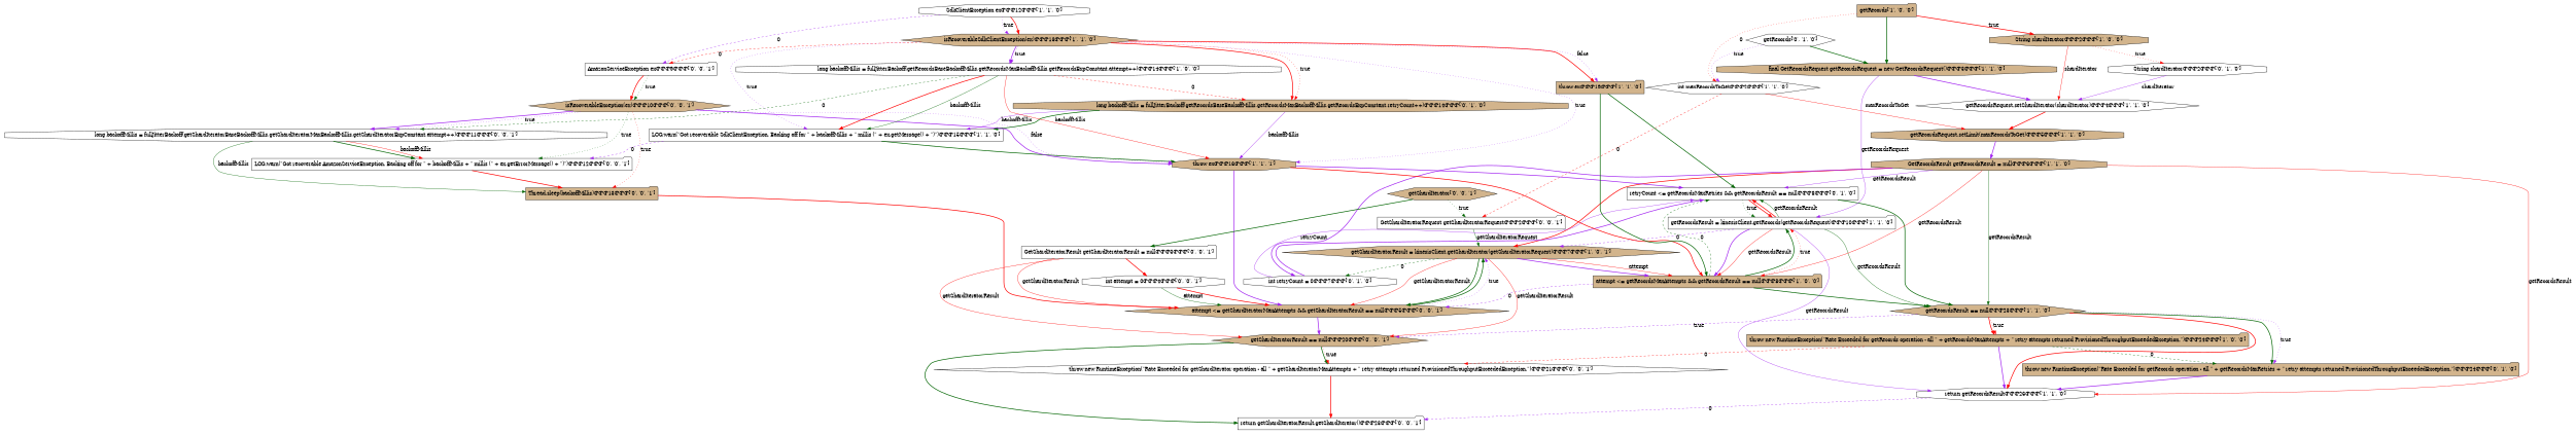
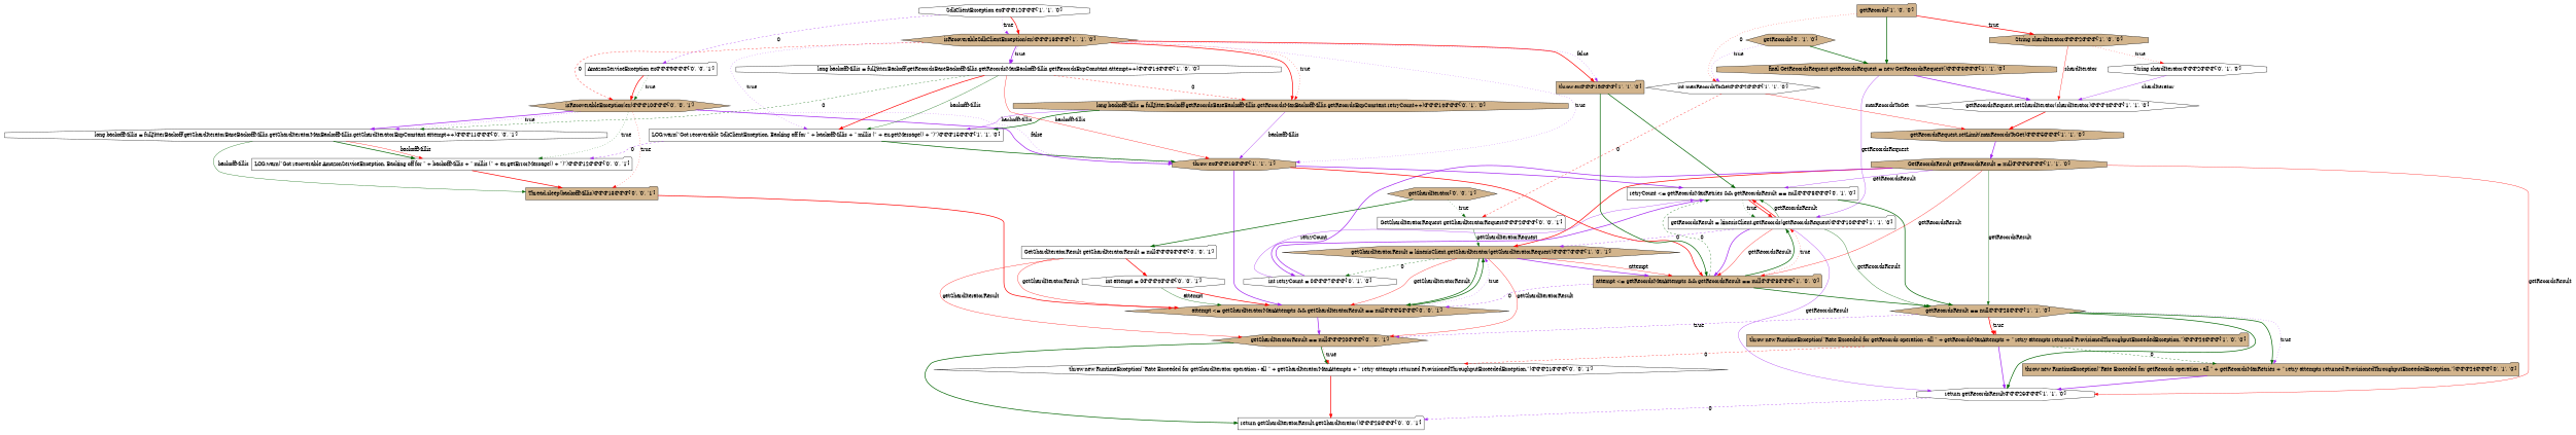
  digraph {
    node [fillcolor=tan shape=folder style=filled]
    edge [color=red style=bold]
    n1 [fillcolor=white label="retryCount <= getRecordsMaxRetries && getRecordsResult == null@@@8@@@['0', '1', '0']"]
    n2 [label="getRecordsResult == null@@@23@@@['1', '1', '0']" shape=hexagon]
    n3 [fillcolor=white label="getRecordsResult = kinesisClient.getRecords(getRecordsRequest)@@@10@@@['1', '1', '0']"]
    n4 [label="getShardIteratorResult == null@@@20@@@['0', '0', '1']" shape=hexagon]
    n5 [fillcolor=white label="return getRecordsResult@@@26@@@['1', '1', '0']" shape=octagon]
    n6 [label="throw new RuntimeException(\"Rate Exceeded for getRecords operation - all \" + getRecordsMaxAttempts + \" retry attempts returned ProvisionedThroughputExceededException.\")@@@24@@@['1', '0', '0']"]
    n7 [label="throw new RuntimeException(\"Rate Exceeded for getRecords operation - all \" + getRecordsMaxRetries + \" retry attempts returned ProvisionedThroughputExceededException.\")@@@24@@@['0', '1', '0']"]
    n8 [label="attempt <= getRecordsMaxAttempts && getRecordsResult == null@@@8@@@['1', '0', '0']"]
    n9 [label="getShardIteratorResult = kinesisClient.getShardIterator(getShardIteratorRequest)@@@7@@@['1', '0', '1']" shape=hexagon]
-   n10 [fillcolor=white label="getRecords['0', '1', '0']" shape=hexagon]
+   n10 [label="getRecords['0', '1', '0']" shape=hexagon]
    n11 [fillcolor=white label="int maxRecordsToGet@@@2@@@['1', '1', '0']" shape=hexagon]
    n12 [label="final GetRecordsRequest getRecordsRequest = new GetRecordsRequest()@@@3@@@['1', '1', '0']" shape=octagon]
    n13 [label="getRecordsRequest.setLimit(maxRecordsToGet)@@@5@@@['1', '1', '0']" shape=octagon]
    n14 [fillcolor=white label="GetShardIteratorRequest getShardIteratorRequest@@@2@@@['0', '0', '1']"]
    n15 [fillcolor=white label="getRecordsRequest.setShardIterator(shardIterator)@@@4@@@['1', '1', '0']" shape=hexagon]
    n16 [fillcolor=white label="String shardIterator@@@2@@@['0', '1', '0']" shape=octagon]
    n17 [label="attempt <= getShardIteratorMaxAttempts && getShardIteratorResult == null@@@5@@@['0', '0', '1']" shape=hexagon]
    n18 [fillcolor=white label="long backoffMillis = fullJitterBackoff(getShardIteratorBaseBackoffMillis,getShardIteratorMaxBackoffMillis,getShardIteratorExpConstant,attempt++)@@@11@@@['0', '0', '1']" shape=octagon]
    n19 [label="Thread.sleep(backoffMillis)@@@13@@@['0', '0', '1']"]
    n20 [fillcolor=white label="LOG.warn(\"Got recoverable AmazonServiceException. Backing off for \" + backoffMillis + \" millis (\" + ex.getErrorMessage() + \")\")@@@12@@@['0', '0', '1']"]
    n21 [label="GetRecordsResult getRecordsResult = null@@@6@@@['1', '1', '0']" shape=octagon]
    n22 [fillcolor=white label="throw new RuntimeException(\"Rate Exceeded for getShardIterator operation - all \" + getShardIteratorMaxAttempts + \" retry attempts returned ProvisionedThroughputExceededException.\")@@@21@@@['0', '0', '1']" shape=hexagon]
    n23 [fillcolor=white label="return getShardIteratorResult.getShardIterator()@@@23@@@['0', '0', '1']"]
    n24 [fillcolor=white label="int retryCount = 0@@@7@@@['0', '1', '0']" shape=octagon]
    n25 [label="getRecords['1', '0', '0']"]
    n26 [label="String shardIterator@@@2@@@['1', '0', '0']" shape=octagon]
    n27 [fillcolor=white label="GetShardIteratorResult getShardIteratorResult = null@@@3@@@['0', '0', '1']"]
    n28 [fillcolor=white label="int attempt = 0@@@4@@@['0', '0', '1']" shape=octagon]
    n29 [label="throw ex@@@16@@@['1', '1', '1']" shape=octagon]
    n30 [label="long backoffMillis = fullJitterBackoff(getRecordsBaseBackoffMillis,getRecordsMaxBackoffMillis,getRecordsExpConstant,retryCount++)@@@14@@@['0', '1', '0']" shape=octagon]
    n31 [fillcolor=white label="LOG.warn(\"Got recoverable SdkClientException. Backing off for \" + backoffMillis + \" millis (\" + ex.getMessage() + \")\")@@@15@@@['1', '1', '0']"]
    n32 [label="isRecoverableSdkClientException(ex)@@@13@@@['1', '1', '0']" shape=hexagon]
    n33 [label="isRecoverableException(ex)@@@10@@@['0', '0', '1']" shape=hexagon]
    n34 [fillcolor=white label="long backoffMillis = fullJitterBackoff(getRecordsBaseBackoffMillis,getRecordsMaxBackoffMillis,getRecordsExpConstant,attempt++)@@@14@@@['1', '0', '0']" shape=octagon]
    n35 [label="throw ex@@@19@@@['1', '1', '0']"]
    n36 [fillcolor=white label="SdkClientException ex@@@12@@@['1', '1', '0']" shape=octagon]
    n37 [fillcolor=white label="AmazonServiceException ex@@@9@@@['0', '0', '1']"]
    n38 [label="getShardIterator['0', '0', '1']" shape=hexagon]
    n1 -> n2 [color=darkgreen]
    n1 -> n3 [color=darkgreen label=true style=dotted]
    n1 -> n3
    n2 -> n4 [color=purple label=true style=dashed]
-   n2 -> n5
+   n2 -> n5 [color=darkgreen]
    n2 -> n6
    n2 -> n6 [label=true style=dotted]
    n2 -> n7 [color=purple label=true style=dotted]
    n2 -> n7 [color=darkgreen]
    n3 -> n1 [color=darkgreen label=getRecordsResult style=solid]
    n3 -> n1
    n3 -> n2 [color=darkgreen label=getRecordsResult style=solid]
    n3 -> n5 [color=purple label=getRecordsResult style=solid]
    n3 -> n8 [color=purple]
    n3 -> n8 [label=getRecordsResult style=solid]
    n3 -> n9 [color=purple label=0 style=dashed]
    n4 -> n22 [color=darkgreen]
    n4 -> n22 [label=true style=dotted]
    n4 -> n23 [color=darkgreen]
    n5 -> n23 [color=purple label=0 style=dashed]
    n6 -> n5 [color=purple]
    n6 -> n7 [color=darkgreen label=0 style=dashed]
    n6 -> n22 [label=0 style=dashed]
    n7 -> n5 [color=purple]
    n8 -> n1 [color=darkgreen label=0 style=dashed]
    n8 -> n2 [color=darkgreen]
    n8 -> n3 [color=darkgreen]
    n8 -> n3 [label=true style=dotted]
    n8 -> n17 [color=purple label=0 style=dashed]
    n9 -> n4 [label=getShardIteratorResult style=solid]
    n9 -> n8 [label=attempt style=solid]
    n9 -> n8 [color=purple]
    n9 -> n17 [label=getShardIteratorResult style=solid]
    n9 -> n17 [color=darkgreen]
    n9 -> n24 [color=darkgreen label=0 style=dashed]
    n10 -> n11 [color=purple label=true style=dotted]
    n10 -> n12 [color=darkgreen]
    n11 -> n13 [label=maxRecordsToGet style=solid]
    n11 -> n14 [label=0 style=dashed]
    n12 -> n3 [color=purple label=getRecordsRequest style=solid]
    n12 -> n15 [color=purple]
    n13 -> n21 [color=purple]
    n14 -> n9 [color=darkgreen label=getShardIteratorRequest style=solid]
    n15 -> n13
    n16 -> n15 [color=purple label=shardIterator style=solid]
    n17 -> n4 [color=purple]
    n17 -> n9 [color=darkgreen]
    n17 -> n9 [color=purple label=true style=dotted]
    n18 -> n19 [color=darkgreen label=backoffMillis style=solid]
    n18 -> n20 [color=darkgreen]
    n18 -> n20 [label=backoffMillis style=solid]
    n19 -> n17
    n20 -> n19
    n21 -> n1 [color=purple label=getRecordsResult style=solid]
    n21 -> n2 [color=darkgreen label=getRecordsResult style=solid]
    n21 -> n5 [label=getRecordsResult style=solid]
    n21 -> n8 [label=getRecordsResult style=solid]
    n21 -> n9
    n21 -> n24 [color=purple]
    n22 -> n23
    n24 -> n1 [color=purple]
    n24 -> n1 [color=purple label=retryCount style=solid]
    n25 -> n11 [label=0 style=dotted]
    n25 -> n12 [color=darkgreen]
    n25 -> n26 [label=true]
    n26 -> n15 [label=shardIterator style=solid]
    n26 -> n16 [label=true style=dotted]
    n27 -> n4 [label=getShardIteratorResult style=solid]
    n27 -> n17 [label=getShardIteratorResult style=solid]
    n27 -> n28
    n28 -> n17
    n28 -> n17 [color=darkgreen label=attempt style=solid]
    n29 -> n1 [color=purple]
    n29 -> n8
    n29 -> n17 [color=purple]
    n30 -> n29 [color=purple label=backoffMillis style=solid]
    n30 -> n31 [color=darkgreen]
    n30 -> n31 [color=purple label=backoffMillis style=solid]
    n31 -> n20 [color=purple label=0 style=dashed]
    n31 -> n29 [color=darkgreen]
    n32 -> n29 [color=purple label=true style=dotted]
    n32 -> n30
    n32 -> n30 [label=true style=dotted]
    n32 -> n31 [color=purple label=true style=dotted]
-   n32 -> n37 [label=0 style=dashed]
+   n32 -> n33 [label=0 style=dashed]
    n32 -> n34 [color=purple label=true style=dotted]
    n32 -> n34 [color=purple]
    n32 -> n35
    n32 -> n35 [color=purple label=false style=dotted]
    n33 -> n18 [color=purple]
    n33 -> n18 [color=purple label=true style=dotted]
    n33 -> n19 [label=true style=dotted]
    n33 -> n20 [color=darkgreen label=true style=dotted]
    n33 -> n29 [color=purple label=false style=dotted]
    n33 -> n29 [color=purple]
    n34 -> n18 [color=darkgreen label=0 style=dashed]
    n34 -> n29 [label=backoffMillis style=solid]
    n34 -> n30 [label=0 style=dashed]
    n34 -> n31 [color=darkgreen label=backoffMillis style=solid]
    n34 -> n31
    n35 -> n1 [color=darkgreen]
    n35 -> n8 [color=darkgreen]
    n36 -> n32
    n36 -> n32 [color=purple label=true style=dotted]
    n36 -> n37 [color=purple label=0 style=dashed]
    n37 -> n33
    n37 -> n33 [color=darkgreen label=true style=dotted]
    n38 -> n14 [color=darkgreen label=true style=dotted]
    n38 -> n27 [color=darkgreen]
  }
